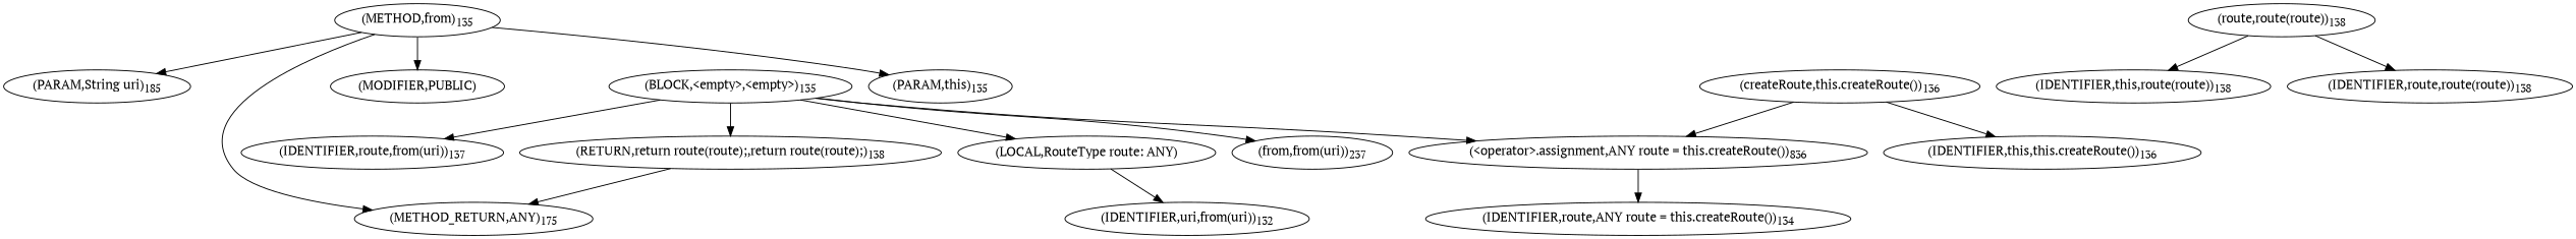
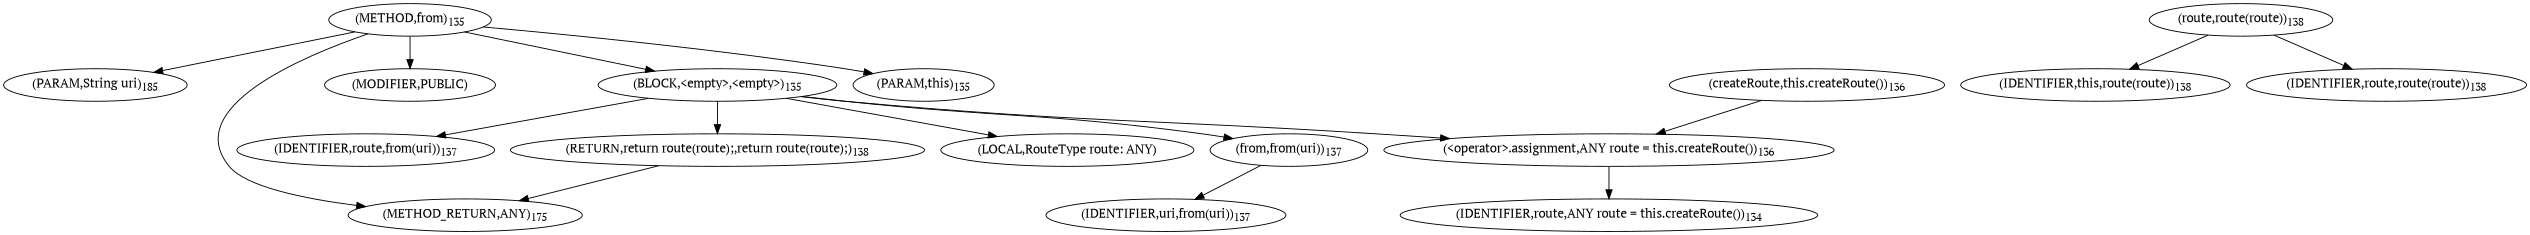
  digraph {
    fontname="PT Serif"
    node [fontname="PT Serif"]
    edge [fontname="PT Serif"]
    n1 [label=<(METHOD,from)<SUB>135</SUB>>]
    n2 [label=<(PARAM,this)<SUB>135</SUB>>]
    n3 [label=<(PARAM,String uri)<SUB>185</SUB>>]
    n4 [label=<(BLOCK,&lt;empty&gt;,&lt;empty&gt;)<SUB>135</SUB>>]
    n5 [label=<(MODIFIER,PUBLIC)>]
    n6 [label=<(METHOD_RETURN,ANY)<SUB>175</SUB>>]
    n7 [label=<(LOCAL,RouteType route: ANY)>]
-   n8 [label=<(&lt;operator&gt;.assignment,ANY route = this.createRoute())<SUB>836</SUB>>]
-   n9 [label=<(from,from(uri))<SUB>237</SUB>>]
+   n8 [label=<(&lt;operator&gt;.assignment,ANY route = this.createRoute())<SUB>136</SUB>>]
+   n9 [label=<(from,from(uri))<SUB>137</SUB>>]
    n10 [label=<(RETURN,return route(route);,return route(route);)<SUB>138</SUB>>]
    n11 [label=<(IDENTIFIER,route,from(uri))<SUB>137</SUB>>]
    n12 [label=<(IDENTIFIER,route,ANY route = this.createRoute())<SUB>134</SUB>>]
-   n13 [label=<(IDENTIFIER,uri,from(uri))<SUB>132</SUB>>]
+   n13 [label=<(IDENTIFIER,uri,from(uri))<SUB>137</SUB>>]
    n14 [label=<(createRoute,this.createRoute())<SUB>136</SUB>>]
-   n15 [label=<(IDENTIFIER,this,this.createRoute())<SUB>136</SUB>>]
    n16 [label=<(route,route(route))<SUB>138</SUB>>]
    n17 [label=<(IDENTIFIER,this,route(route))<SUB>138</SUB>>]
    n18 [label=<(IDENTIFIER,route,route(route))<SUB>138</SUB>>]
    n1 -> n2
    n1 -> n3
+   n1 -> n4
    n1 -> n5
    n1 -> n6
    n4 -> n7
    n4 -> n8
    n4 -> n9
    n4 -> n10
    n4 -> n11
    n8 -> n12
-   n7 -> n13
+   n9 -> n13
    n10 -> n6
    n14 -> n8
-   n14 -> n15
    n16 -> n17
    n16 -> n18
  }
